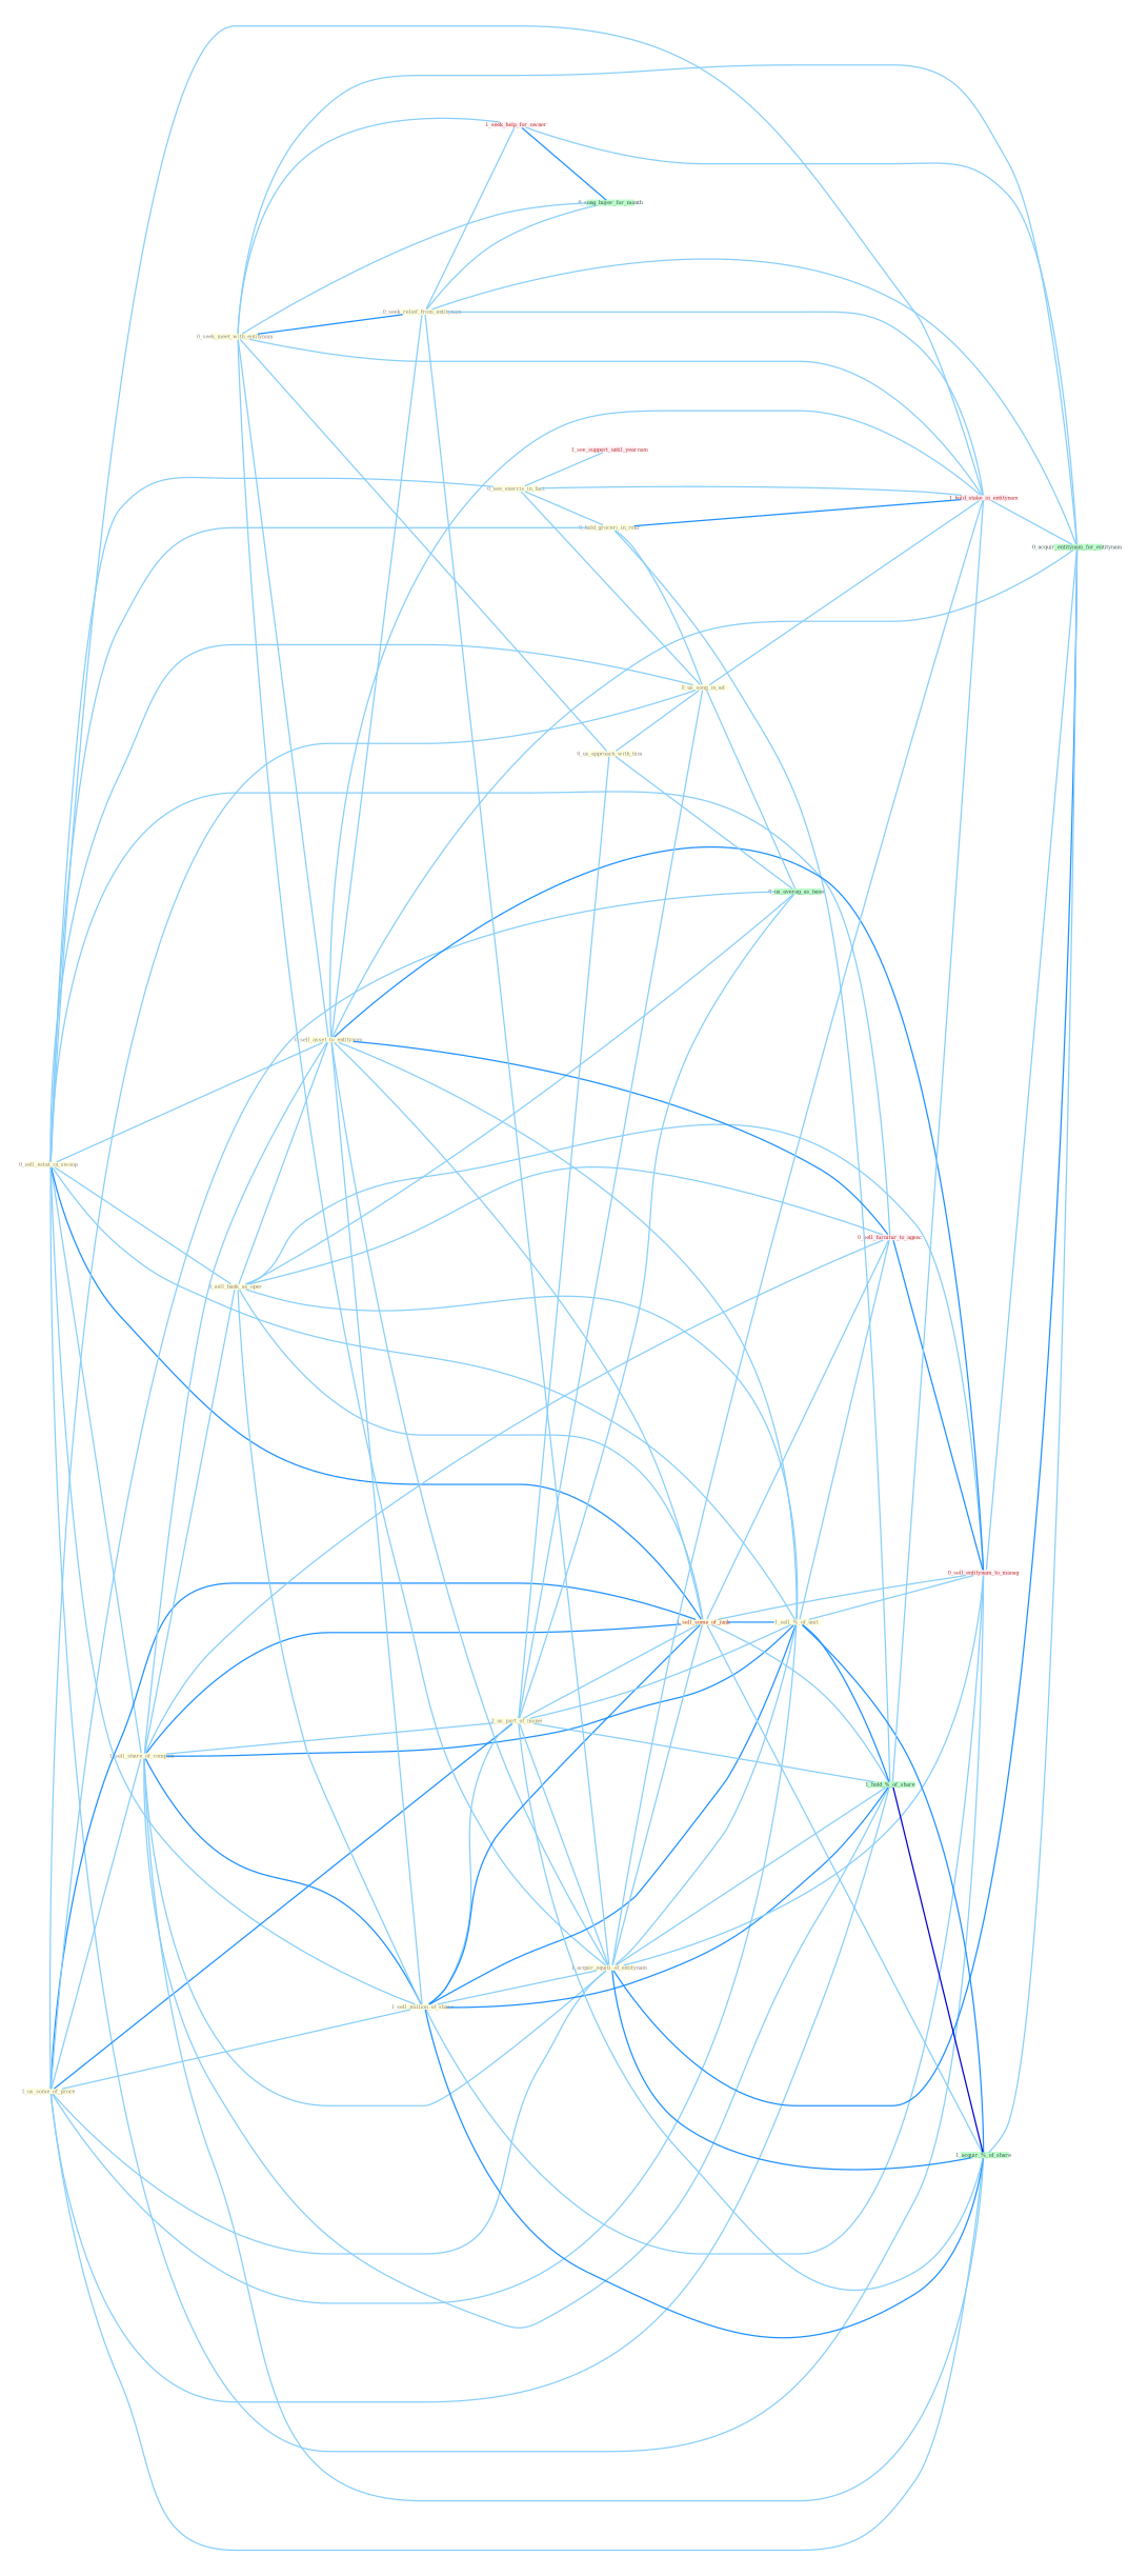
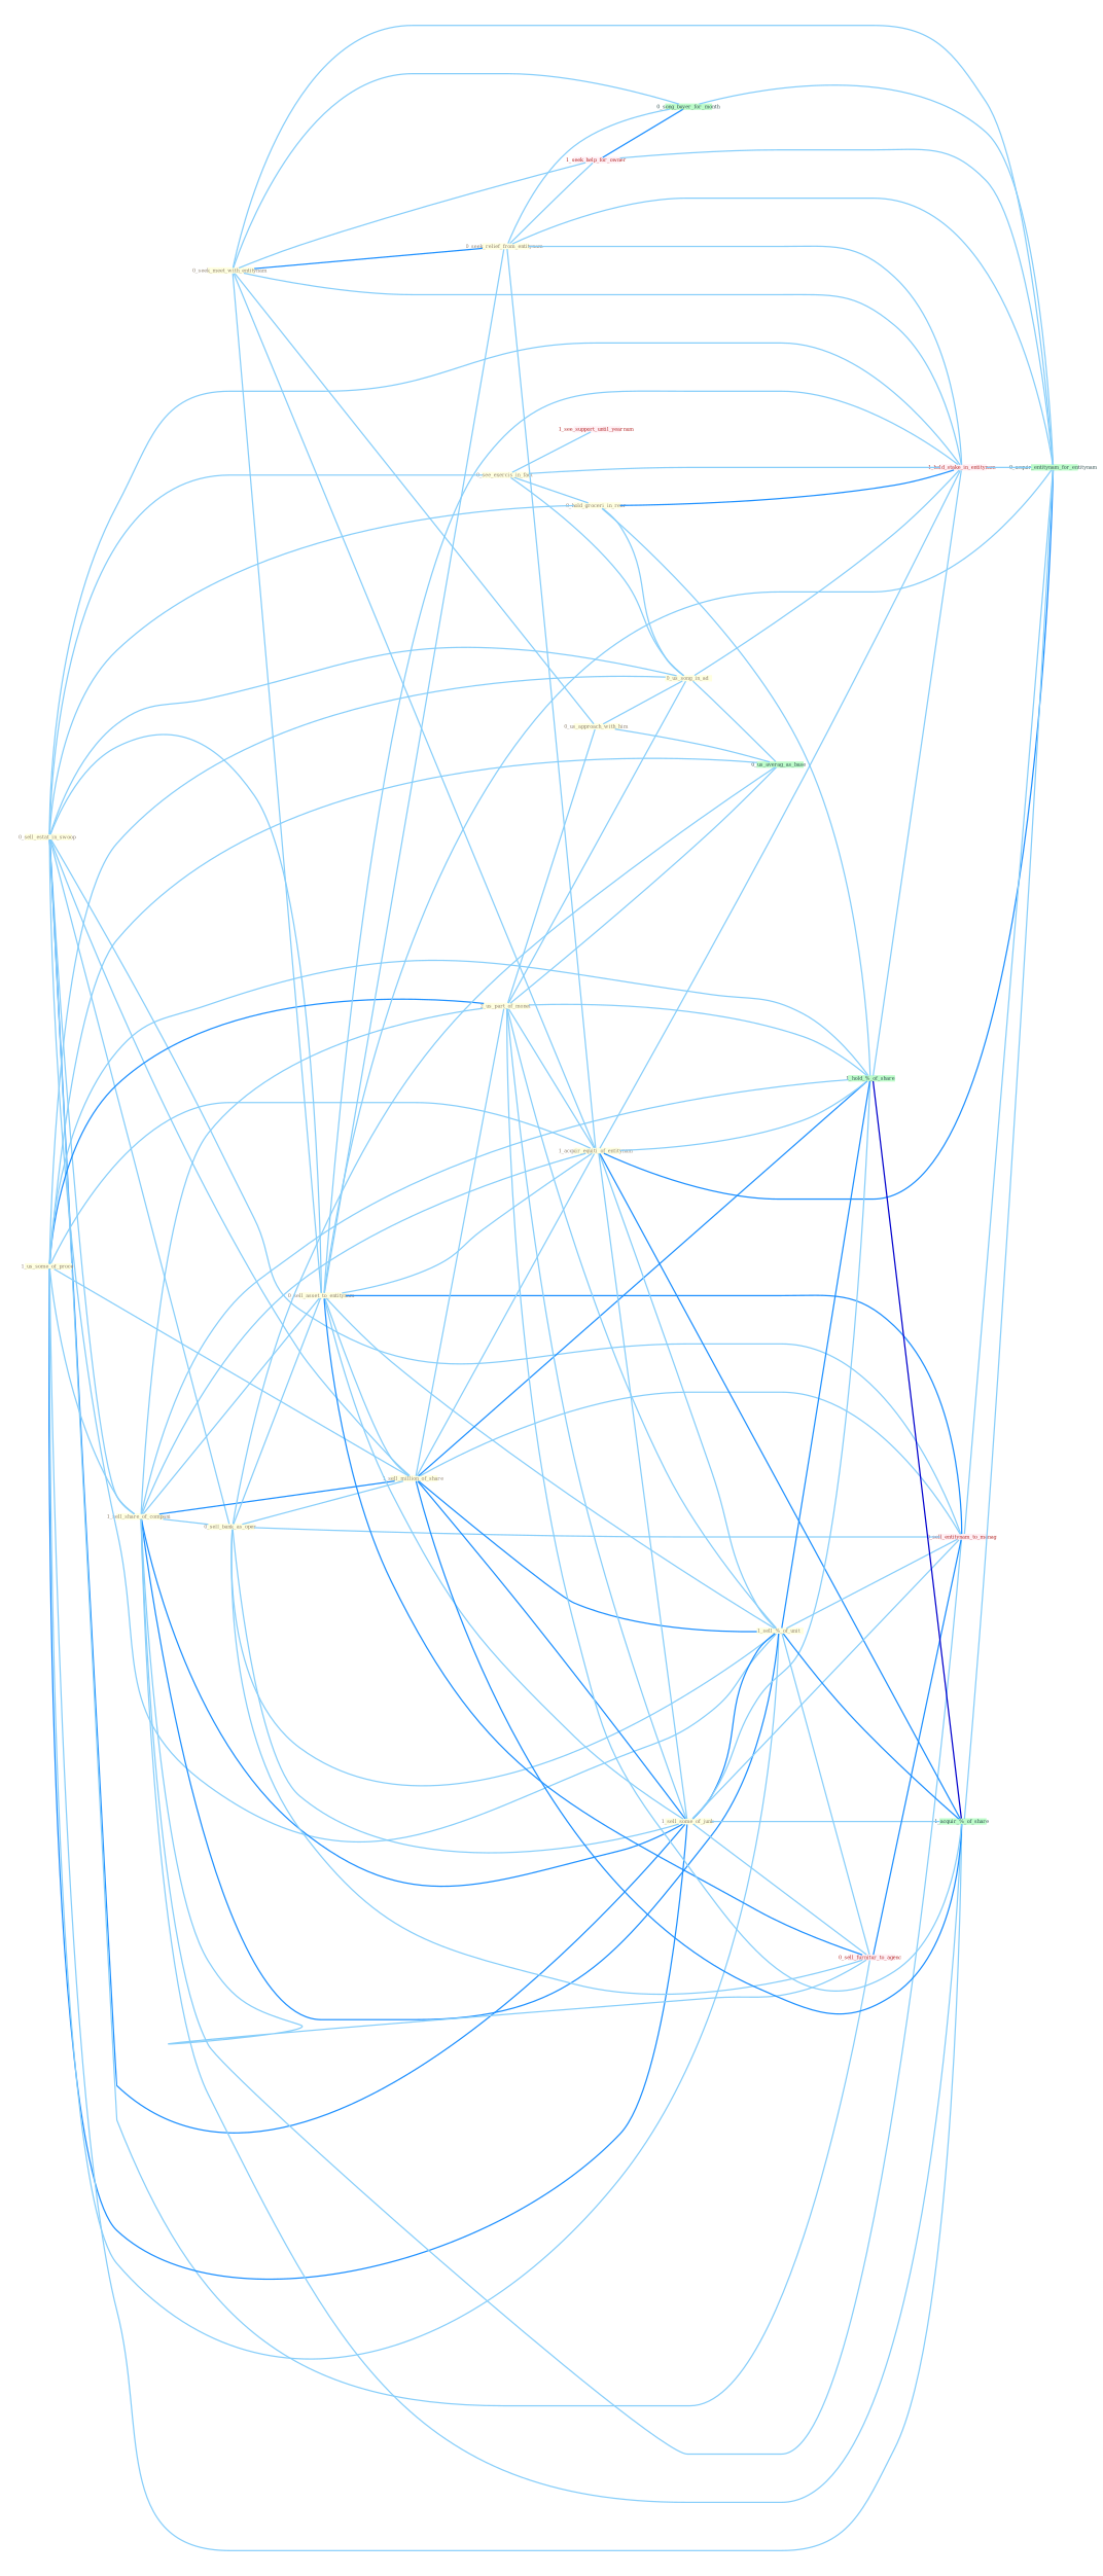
  graph {
    rankdir=LR
    node [color="#ffffe0" fixedsize=true fontcolor="#8b7d6b" fontsize=4 shape=polygon style=filled]
    edge [color="#87cefa" w=1]
    "0_sell_estat_in_swoop " [height=.06 width=.5]
    "1_us_some_of_proce " [height=.06 width=.5]
    "1_sell_share_of_compani " [height=.06 width=.5]
    "0_see_exercis_in_fact " [height=.06 width=.5]
    "0_hold_groceri_in_rear " [height=.06 width=.5]
    "0_sell_bank_as_oper " [height=.06 width=.5]
    "0_seek_meet_with_entitynam " [height=.06 width=.5]
    "0_sell_asset_to_entitynam " [height=.06 width=.5]
    "1_sell_million_of_share " [height=.06 width=.5]
    "0_seek_relief_from_entitynam " [height=.06 width=.5]
    n11 [height=.06 label="2_us_part_of_monei" width=.5]
    "1_acquir_equiti_of_entitynam " [height=.06 width=.5]
-   "1_sell_some_of_junk " [fontcolor="#b22222" height=.06 width=.5]
+   "1_sell_some_of_junk " [height=.06 width=.5]
    "1_sell_%_of_unit " [height=.06 width=.5]
    "0_us_approach_with_him " [height=.06 width=.5]
    "0_us_song_in_ad " [height=.06 width=.5]
    "1_hold_stake_in_entitynam " [color="#fff0f5" fontcolor="#b22222" height=.06 width=.5]
    "1_seek_help_for_owner " [color="#fff0f5" fontcolor="#b22222" height=.06 width=.5]
    "1_see_support_until_yearnum " [color="#fff0f5" fontcolor="#b22222" height=.06 width=.5]
    "0_sell_furnitur_to_agenc " [color="#fff0f5" fontcolor="#b22222" height=.06 width=.5]
    "0_sell_entitynam_to_manag " [color="#fff0f5" fontcolor="#b22222" height=.06 width=.5]
    "1_hold_%_of_share " [color="#BDFCC9" fontcolor="#2f4f4f" height=.06 width=.5]
    "1_acquir_%_of_share " [color="#BDFCC9" fontcolor="#2f4f4f" height=.06 width=.5]
    "0_us_averag_as_base " [color="#BDFCC9" fontcolor="#2f4f4f" height=.06 width=.5]
    n25 [color="#BDFCC9" fontcolor="#2f4f4f" height=.06 label="0_song_buyer_for_month" width=.5]
    "0_acquir_entitynam_for_entitynam " [color="#BDFCC9" fontcolor="#2f4f4f" height=.06 width=.5]
    subgraph sub_1 {
      "0_sell_estat_in_swoop "
      "1_us_some_of_proce "
      "1_sell_share_of_compani "
      "0_see_exercis_in_fact "
      "0_hold_groceri_in_rear "
      "0_sell_bank_as_oper "
      "0_seek_meet_with_entitynam "
      "0_sell_asset_to_entitynam "
      "1_sell_million_of_share "
      "0_seek_relief_from_entitynam "
      n11
      "1_acquir_equiti_of_entitynam "
      "1_sell_some_of_junk "
      "1_sell_%_of_unit "
      "0_us_approach_with_him "
      "0_us_song_in_ad "
    }
    subgraph sub_2 {
      "1_hold_stake_in_entitynam "
      "1_seek_help_for_owner "
      "1_see_support_until_yearnum "
      "0_sell_furnitur_to_agenc "
      "0_sell_entitynam_to_manag "
    }
    "0_sell_estat_in_swoop " -- "1_sell_share_of_compani "
    "0_sell_estat_in_swoop " -- "0_see_exercis_in_fact "
    "0_sell_estat_in_swoop " -- "0_hold_groceri_in_rear "
    "0_sell_estat_in_swoop " -- "0_sell_bank_as_oper "
    "0_sell_estat_in_swoop " -- "0_sell_asset_to_entitynam "
    "0_sell_estat_in_swoop " -- "1_sell_million_of_share "
    "0_sell_estat_in_swoop " -- "1_sell_some_of_junk " [color="#1e90ff"]
    "0_sell_estat_in_swoop " -- "1_sell_%_of_unit "
    "0_sell_estat_in_swoop " -- "0_us_song_in_ad "
    "0_sell_estat_in_swoop " -- "1_hold_stake_in_entitynam "
    "0_sell_estat_in_swoop " -- "0_sell_furnitur_to_agenc "
    "0_sell_estat_in_swoop " -- "0_sell_entitynam_to_manag "
    "1_us_some_of_proce " -- "1_sell_share_of_compani "
    "1_us_some_of_proce " -- "1_sell_million_of_share "
    "1_us_some_of_proce " -- n11 [color="#1e90ff" w=2]
    "1_us_some_of_proce " -- "1_acquir_equiti_of_entitynam "
    "1_us_some_of_proce " -- "1_sell_some_of_junk " [color="#1e90ff" w=2]
    "1_us_some_of_proce " -- "1_sell_%_of_unit "
    "1_us_some_of_proce " -- "0_us_song_in_ad "
    "1_us_some_of_proce " -- "1_hold_%_of_share "
    "1_us_some_of_proce " -- "1_acquir_%_of_share "
    "1_us_some_of_proce " -- "0_us_averag_as_base "
    "1_sell_share_of_compani " -- "0_sell_bank_as_oper "
    "1_sell_share_of_compani " -- "0_sell_asset_to_entitynam "
    "1_sell_share_of_compani " -- "1_sell_million_of_share " [color="#1e90ff" w=2]
    "1_sell_share_of_compani " -- n11
    "1_sell_share_of_compani " -- "1_acquir_equiti_of_entitynam "
    "1_sell_share_of_compani " -- "1_sell_some_of_junk " [color="#1e90ff" w=2]
    "1_sell_share_of_compani " -- "1_sell_%_of_unit " [color="#1e90ff" w=2]
    "1_sell_share_of_compani " -- "0_sell_furnitur_to_agenc "
-   "1_acquir_equiti_of_entitynam " -- "0_sell_entitynam_to_manag "
+   "1_sell_share_of_compani " -- "0_sell_entitynam_to_manag "
    "1_sell_share_of_compani " -- "1_hold_%_of_share "
    "1_sell_share_of_compani " -- "1_acquir_%_of_share "
    "0_see_exercis_in_fact " -- "0_hold_groceri_in_rear "
    "0_see_exercis_in_fact " -- "0_us_song_in_ad "
    "0_see_exercis_in_fact " -- "1_hold_stake_in_entitynam "
    "0_see_exercis_in_fact " -- "1_see_support_until_yearnum "
    "0_hold_groceri_in_rear " -- "0_us_song_in_ad "
    "0_hold_groceri_in_rear " -- "1_hold_stake_in_entitynam " [color="#1e90ff" w=2]
    "0_hold_groceri_in_rear " -- "1_hold_%_of_share "
    "0_sell_bank_as_oper " -- "0_sell_asset_to_entitynam "
    "0_sell_bank_as_oper " -- "1_sell_million_of_share "
    "0_sell_bank_as_oper " -- "1_sell_some_of_junk "
    "0_sell_bank_as_oper " -- "1_sell_%_of_unit "
    "0_sell_bank_as_oper " -- "0_sell_furnitur_to_agenc "
    "0_sell_bank_as_oper " -- "0_sell_entitynam_to_manag "
    "0_sell_bank_as_oper " -- "0_us_averag_as_base "
    "0_seek_meet_with_entitynam " -- "0_sell_asset_to_entitynam "
    "0_seek_meet_with_entitynam " -- "0_seek_relief_from_entitynam " [color="#1e90ff" w=2]
    "0_seek_meet_with_entitynam " -- "1_acquir_equiti_of_entitynam "
    "0_seek_meet_with_entitynam " -- "0_us_approach_with_him "
    "0_seek_meet_with_entitynam " -- "1_hold_stake_in_entitynam "
    "0_seek_meet_with_entitynam " -- "1_seek_help_for_owner "
    "0_seek_meet_with_entitynam " -- n25
    "0_seek_meet_with_entitynam " -- "0_acquir_entitynam_for_entitynam "
    "0_sell_asset_to_entitynam " -- "1_sell_million_of_share "
    "0_sell_asset_to_entitynam " -- "0_seek_relief_from_entitynam "
    "0_sell_asset_to_entitynam " -- "1_acquir_equiti_of_entitynam "
    "0_sell_asset_to_entitynam " -- "1_sell_some_of_junk "
    "0_sell_asset_to_entitynam " -- "1_sell_%_of_unit "
    "0_sell_asset_to_entitynam " -- "1_hold_stake_in_entitynam "
    "0_sell_asset_to_entitynam " -- "0_sell_furnitur_to_agenc " [color="#1e90ff" w=2]
    "0_sell_asset_to_entitynam " -- "0_sell_entitynam_to_manag " [color="#1e90ff" w=2]
    "0_sell_asset_to_entitynam " -- "0_acquir_entitynam_for_entitynam "
    "1_sell_million_of_share " -- n11
    "1_sell_million_of_share " -- "1_acquir_equiti_of_entitynam "
    "1_sell_million_of_share " -- "1_sell_some_of_junk " [color="#1e90ff" w=2]
    "1_sell_million_of_share " -- "1_sell_%_of_unit " [color="#1e90ff" w=2]
    "1_sell_million_of_share " -- "0_sell_entitynam_to_manag "
    "1_sell_million_of_share " -- "1_hold_%_of_share " [color="#1e90ff" w=2]
    "1_sell_million_of_share " -- "1_acquir_%_of_share " [color="#1e90ff" w=2]
    "0_seek_relief_from_entitynam " -- "1_acquir_equiti_of_entitynam "
    "0_seek_relief_from_entitynam " -- "1_hold_stake_in_entitynam "
    "0_seek_relief_from_entitynam " -- "1_seek_help_for_owner "
    "0_seek_relief_from_entitynam " -- n25
    "0_seek_relief_from_entitynam " -- "0_acquir_entitynam_for_entitynam "
    n11 -- "1_acquir_equiti_of_entitynam "
    n11 -- "1_sell_some_of_junk "
    n11 -- "1_sell_%_of_unit "
    n11 -- "0_us_approach_with_him "
    n11 -- "0_us_song_in_ad "
    n11 -- "1_hold_%_of_share "
    n11 -- "1_acquir_%_of_share "
    n11 -- "0_us_averag_as_base "
    "1_acquir_equiti_of_entitynam " -- "1_sell_some_of_junk "
    "1_acquir_equiti_of_entitynam " -- "1_sell_%_of_unit "
    "1_acquir_equiti_of_entitynam " -- "1_hold_stake_in_entitynam "
    "1_acquir_equiti_of_entitynam " -- "1_hold_%_of_share "
    "1_acquir_equiti_of_entitynam " -- "1_acquir_%_of_share " [color="#1e90ff" w=2]
    "1_acquir_equiti_of_entitynam " -- "0_acquir_entitynam_for_entitynam " [color="#1e90ff" w=2]
    "1_sell_some_of_junk " -- "1_sell_%_of_unit " [color="#1e90ff" w=2]
    "1_sell_some_of_junk " -- "0_sell_furnitur_to_agenc "
    "1_sell_some_of_junk " -- "0_sell_entitynam_to_manag "
    "1_sell_some_of_junk " -- "1_hold_%_of_share "
    "1_sell_some_of_junk " -- "1_acquir_%_of_share "
    "1_sell_%_of_unit " -- "0_sell_furnitur_to_agenc "
    "1_sell_%_of_unit " -- "0_sell_entitynam_to_manag "
    "1_sell_%_of_unit " -- "1_hold_%_of_share " [color="#1e90ff" w=2]
    "1_sell_%_of_unit " -- "1_acquir_%_of_share " [color="#1e90ff" w=2]
    "0_us_approach_with_him " -- "0_us_song_in_ad "
    "0_us_approach_with_him " -- "0_us_averag_as_base "
    "0_us_song_in_ad " -- "1_hold_stake_in_entitynam "
    "0_us_song_in_ad " -- "0_us_averag_as_base "
    "1_hold_stake_in_entitynam " -- "0_acquir_entitynam_for_entitynam "
    "1_seek_help_for_owner " -- n25 [color="#1e90ff" w=2]
    "1_seek_help_for_owner " -- "0_acquir_entitynam_for_entitynam "
    "0_sell_furnitur_to_agenc " -- "0_sell_entitynam_to_manag " [color="#1e90ff" w=2]
    "0_sell_entitynam_to_manag " -- "0_acquir_entitynam_for_entitynam "
    "1_hold_%_of_share " -- "1_hold_stake_in_entitynam "
    "1_hold_%_of_share " -- "1_acquir_%_of_share " [color="#0000cd" w=3]
    "1_acquir_%_of_share " -- "0_acquir_entitynam_for_entitynam "
+   n25 -- "0_acquir_entitynam_for_entitynam "
  }
